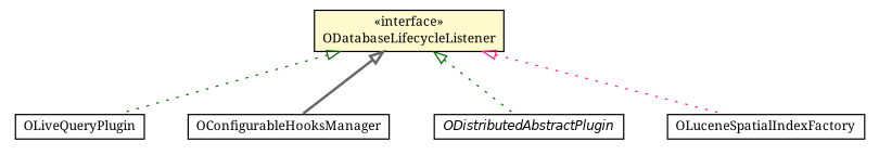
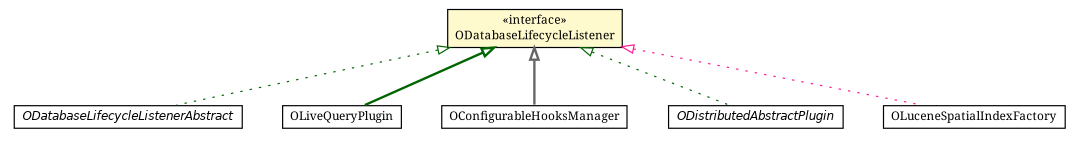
  digraph {
    fontname="Noto Serif"
    nodesep=0.25
    ranksep=0.5
    node [fontcolor=black fontname="Noto Serif" fontsize=10.0 shape=plaintext]
    edge [arrowtail=empty color=darkgreen dir=back fontname="Noto Serif" fontsize=10 headport=p labelfontname=Helvetica labelfontsize=10 style=dotted tailport=p]
+   n1 [label=<<table title="com.orientechnologies.orient.core.db.ODatabaseLifecycleListenerAbstract" border="0" cellborder="1" cellspacing="0" cellpadding="2" port="p" href="./ODatabaseLifecycleListenerAbstract.html"> 		<tr><td><table border="0" cellspacing="0" cellpadding="1"> <tr><td align="center" balign="center"><font face="Helvetica-Oblique"> ODatabaseLifecycleListenerAbstract </font></td></tr> 		</table></td></tr> 		</table>>]
    n2 [label=<<table title="com.orientechnologies.orient.core.db.ODatabaseLifecycleListener" border="0" cellborder="1" cellspacing="0" cellpadding="2" port="p" bgcolor="lemonChiffon" href="./ODatabaseLifecycleListener.html"> 		<tr><td><table border="0" cellspacing="0" cellpadding="1"> <tr><td align="center" balign="center"> &#171;interface&#187; </td></tr> <tr><td align="center" balign="center"> ODatabaseLifecycleListener </td></tr> 		</table></td></tr> 		</table>>]
    n3 [label=<<table title="com.orientechnologies.orient.server.plugin.livequery.OLiveQueryPlugin" border="0" cellborder="1" cellspacing="0" cellpadding="2" port="p" href="../../server/plugin/livequery/OLiveQueryPlugin.html"> 		<tr><td><table border="0" cellspacing="0" cellpadding="1"> <tr><td align="center" balign="center"> OLiveQueryPlugin </td></tr> 		</table></td></tr> 		</table>>]
    n4 [label=<<table title="com.orientechnologies.orient.server.handler.OConfigurableHooksManager" border="0" cellborder="1" cellspacing="0" cellpadding="2" port="p" href="../../server/handler/OConfigurableHooksManager.html"> 		<tr><td><table border="0" cellspacing="0" cellpadding="1"> <tr><td align="center" balign="center"> OConfigurableHooksManager </td></tr> 		</table></td></tr> 		</table>>]
    n5 [label=<<table title="com.orientechnologies.orient.server.distributed.impl.ODistributedAbstractPlugin" border="0" cellborder="1" cellspacing="0" cellpadding="2" port="p" href="../../server/distributed/impl/ODistributedAbstractPlugin.html"> 		<tr><td><table border="0" cellspacing="0" cellpadding="1"> <tr><td align="center" balign="center"><font face="Helvetica-Oblique"> ODistributedAbstractPlugin </font></td></tr> 		</table></td></tr> 		</table>>]
    n6 [label=<<table title="com.orientechnologies.spatial.OLuceneSpatialIndexFactory" border="0" cellborder="1" cellspacing="0" cellpadding="2" port="p" href="../../../spatial/OLuceneSpatialIndexFactory.html"> 		<tr><td><table border="0" cellspacing="0" cellpadding="1"> <tr><td align="center" balign="center"> OLuceneSpatialIndexFactory </td></tr> 		</table></td></tr> 		</table>>]
-   n2 -> n3
+   n2 -> n1
+   n2 -> n3 [style=bold]
    n2 -> n4 [color=gray40 style=bold]
    n2 -> n5
    n2 -> n6 [color=deeppink]
  }
